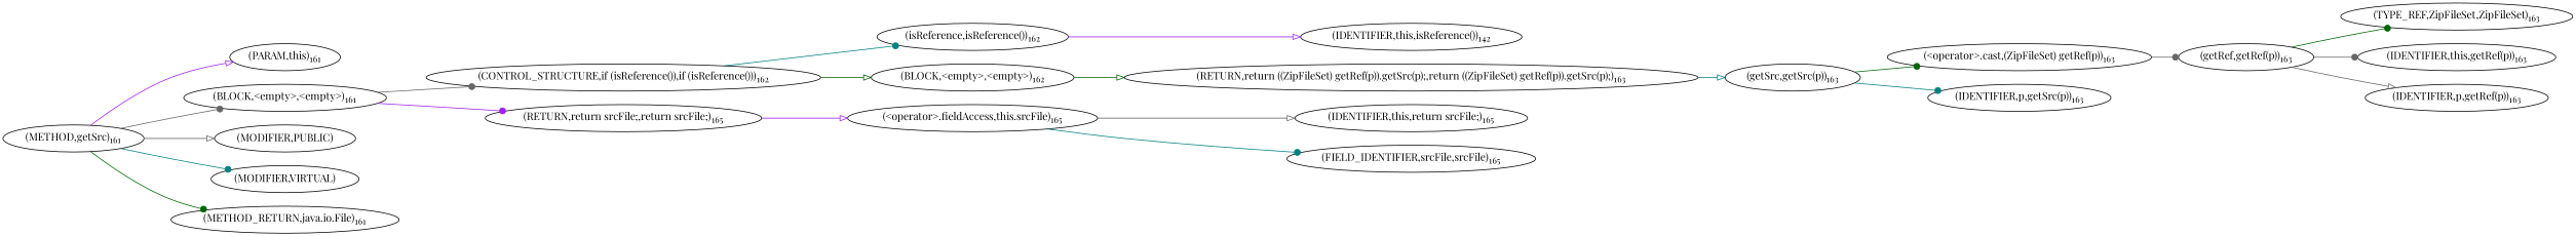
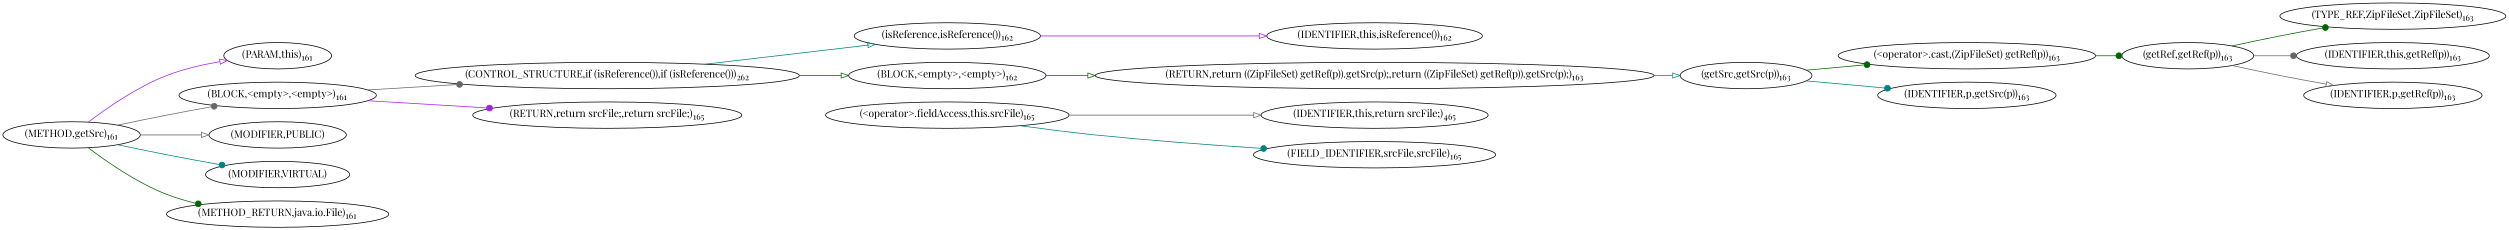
  digraph {
    fontname="Playfair Display"
    rankdir=LR
    node [fontname="Playfair Display"]
    edge [arrowhead=dot color=gray40 fontname="Playfair Display"]
    n1 [label=<(METHOD,getSrc)<SUB>161</SUB>>]
    n2 [label=<(PARAM,this)<SUB>161</SUB>>]
    n3 [label=<(BLOCK,&lt;empty&gt;,&lt;empty&gt;)<SUB>161</SUB>>]
    n4 [label=<(MODIFIER,PUBLIC)>]
    n5 [label=<(MODIFIER,VIRTUAL)>]
    n6 [label=<(METHOD_RETURN,java.io.File)<SUB>161</SUB>>]
-   n7 [label=<(CONTROL_STRUCTURE,if (isReference()),if (isReference()))<SUB>162</SUB>>]
+   n7 [label=<(CONTROL_STRUCTURE,if (isReference()),if (isReference()))<SUB>262</SUB>>]
    n8 [label=<(RETURN,return srcFile;,return srcFile;)<SUB>165</SUB>>]
    n9 [label=<(isReference,isReference())<SUB>162</SUB>>]
    n10 [label=<(BLOCK,&lt;empty&gt;,&lt;empty&gt;)<SUB>162</SUB>>]
    n11 [label=<(&lt;operator&gt;.fieldAccess,this.srcFile)<SUB>165</SUB>>]
-   n12 [label=<(IDENTIFIER,this,isReference())<SUB>142</SUB>>]
+   n12 [label=<(IDENTIFIER,this,isReference())<SUB>162</SUB>>]
    n13 [label=<(RETURN,return ((ZipFileSet) getRef(p)).getSrc(p);,return ((ZipFileSet) getRef(p)).getSrc(p);)<SUB>163</SUB>>]
    n14 [label=<(getSrc,getSrc(p))<SUB>163</SUB>>]
    n15 [label=<(&lt;operator&gt;.cast,(ZipFileSet) getRef(p))<SUB>163</SUB>>]
    n16 [label=<(IDENTIFIER,p,getSrc(p))<SUB>163</SUB>>]
    n17 [label=<(getRef,getRef(p))<SUB>163</SUB>>]
    n18 [label=<(TYPE_REF,ZipFileSet,ZipFileSet)<SUB>163</SUB>>]
    n19 [label=<(IDENTIFIER,this,getRef(p))<SUB>163</SUB>>]
    n20 [label=<(IDENTIFIER,p,getRef(p))<SUB>163</SUB>>]
-   n21 [label=<(IDENTIFIER,this,return srcFile;)<SUB>165</SUB>>]
+   n21 [label=<(IDENTIFIER,this,return srcFile;)<SUB>465</SUB>>]
    n22 [label=<(FIELD_IDENTIFIER,srcFile,srcFile)<SUB>165</SUB>>]
    n1 -> n2 [arrowhead=onormal color=purple]
    n1 -> n3
    n1 -> n4 [arrowhead=onormal]
    n1 -> n5 [color=teal]
    n1 -> n6 [color=darkgreen]
    n3 -> n7
    n3 -> n8 [color=purple]
-   n7 -> n9 [color=teal]
+   n7 -> n9 [arrowhead=onormal color=teal]
    n7 -> n10 [arrowhead=onormal color=darkgreen]
-   n8 -> n11 [arrowhead=onormal color=purple]
    n9 -> n12 [arrowhead=onormal color=purple]
    n10 -> n13 [arrowhead=onormal color=darkgreen]
    n11 -> n21 [arrowhead=onormal]
    n11 -> n22 [color=teal]
    n13 -> n14 [arrowhead=onormal color=teal]
    n14 -> n15 [color=darkgreen]
    n14 -> n16 [color=teal]
-   n15 -> n17
+   n15 -> n17 [color=darkgreen]
    n17 -> n18 [color=darkgreen]
    n17 -> n19
    n17 -> n20 [arrowhead=onormal]
  }
